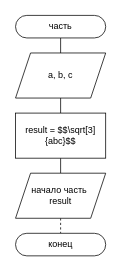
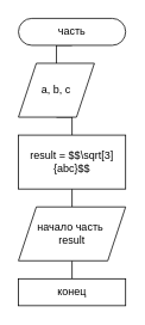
  <mxCell id="0" />
  <mxCell id="1" parent="0" />
  <mxCell id="2" style="edgeStyle=orthogonalEdgeStyle;rounded=0;orthogonalLoop=1;jettySize=auto;html=1;exitX=0.5;exitY=1;exitDx=0;exitDy=0;entryX=0.5;entryY=0;entryDx=0;entryDy=0;endArrow=none;startFill=0;" edge="1" parent="1" target="4"><mxGeometry relative="1" as="geometry"><mxPoint x="80" y="50" as="sourcePoint" /></mxGeometry></mxCell>
  <mxCell id="3" style="edgeStyle=orthogonalEdgeStyle;rounded=0;orthogonalLoop=1;jettySize=auto;html=1;exitX=0.5;exitY=1;exitDx=0;exitDy=0;entryX=0.5;entryY=0;entryDx=0;entryDy=0;endArrow=none;startFill=0;" edge="1" parent="1" source="4" target="6"><mxGeometry relative="1" as="geometry" /></mxCell>
- <mxCell id="4" value="a, b, c" style="shape=parallelogram;perimeter=parallelogramPerimeter;whiteSpace=wrap;html=1;fixedSize=1;" vertex="1" parent="1"><mxGeometry x="20" y="70" width="120" height="60" as="geometry" /></mxCell>
+ <mxCell id="4" value="a, b, c" style="shape=parallelogram;perimeter=parallelogramPerimeter;whiteSpace=wrap;html=1;fixedSize=1;" vertex="1" parent="1"><mxGeometry x="20" y="70" width="85" height="60" as="geometry" /></mxCell>
  <mxCell id="5" style="edgeStyle=orthogonalEdgeStyle;rounded=0;orthogonalLoop=1;jettySize=auto;html=1;exitX=0.5;exitY=1;exitDx=0;exitDy=0;entryX=0.5;entryY=0;entryDx=0;entryDy=0;endArrow=none;startFill=0;" edge="1" parent="1" source="6" target="8"><mxGeometry relative="1" as="geometry" /></mxCell>
  <mxCell id="6" value="result = $$\sqrt[3]{abc}$$" style="rounded=0;align=center;whiteSpace=wrap;html=1;" vertex="1" parent="1"><mxGeometry x="20" y="150" width="120" height="60" as="geometry" /></mxCell>
- <mxCell id="7" style="edgeStyle=orthogonalEdgeStyle;rounded=0;orthogonalLoop=1;jettySize=auto;html=1;exitX=0.5;exitY=1;exitDx=0;exitDy=0;entryX=0.5;entryY=0;entryDx=0;entryDy=0;endArrow=none;startFill=0;dashed=1;" edge="1" parent="1" source="8" target="9"><mxGeometry relative="1" as="geometry" /></mxCell>
+ <mxCell id="7" style="edgeStyle=orthogonalEdgeStyle;rounded=0;orthogonalLoop=1;jettySize=auto;html=1;exitX=0.5;exitY=1;exitDx=0;exitDy=0;entryX=0.5;entryY=0;entryDx=0;entryDy=0;endArrow=none;startFill=0;" edge="1" parent="1" source="8" target="9"><mxGeometry relative="1" as="geometry" /></mxCell>
  <mxCell id="8" value="начало часть&amp;nbsp;&lt;div&gt;result&lt;/div&gt;" style="shape=parallelogram;perimeter=parallelogramPerimeter;whiteSpace=wrap;html=1;fixedSize=1;" vertex="1" parent="1"><mxGeometry x="20" y="230" width="120" height="60" as="geometry" /></mxCell>
- <mxCell id="9" value="конец" style="rounded=1;whiteSpace=wrap;html=1;arcSize=50;" vertex="1" parent="1"><mxGeometry x="20" y="310" width="120" height="30" as="geometry" /></mxCell>
+ <mxCell id="9" value="конец" style="whiteSpace=wrap;html=1;arcSize=50;rounded=0;" vertex="1" parent="1"><mxGeometry x="20" y="310" width="120" height="30" as="geometry" /></mxCell>
  <mxCell id="10" value="часть" style="rounded=1;whiteSpace=wrap;html=1;arcSize=50;" vertex="1" parent="1"><mxGeometry x="20" y="20" width="120" height="30" as="geometry" /></mxCell>
